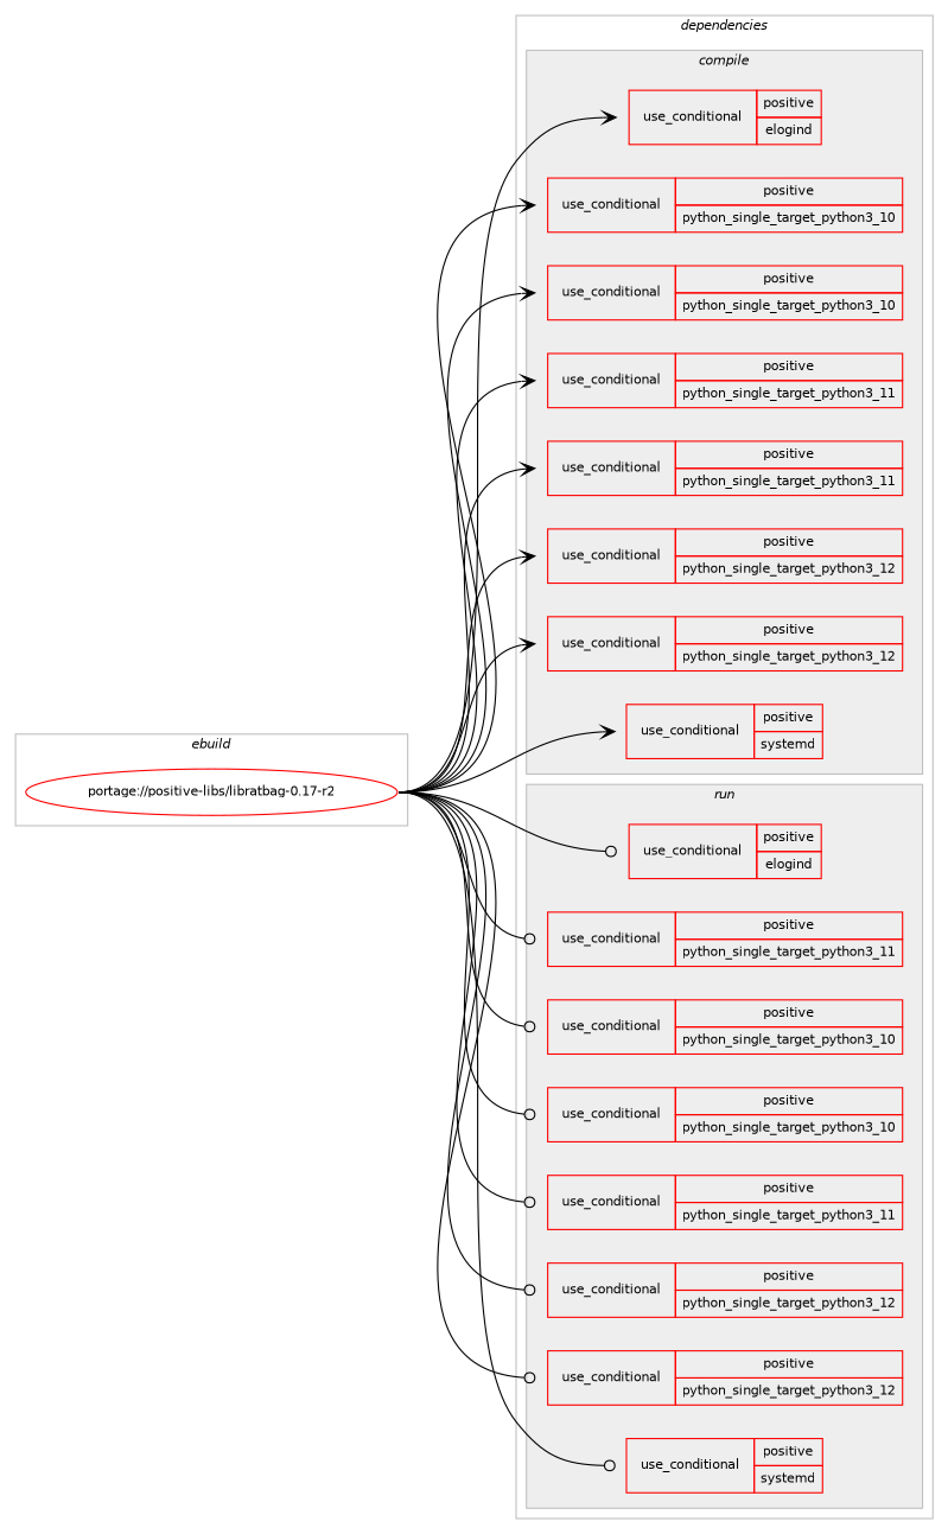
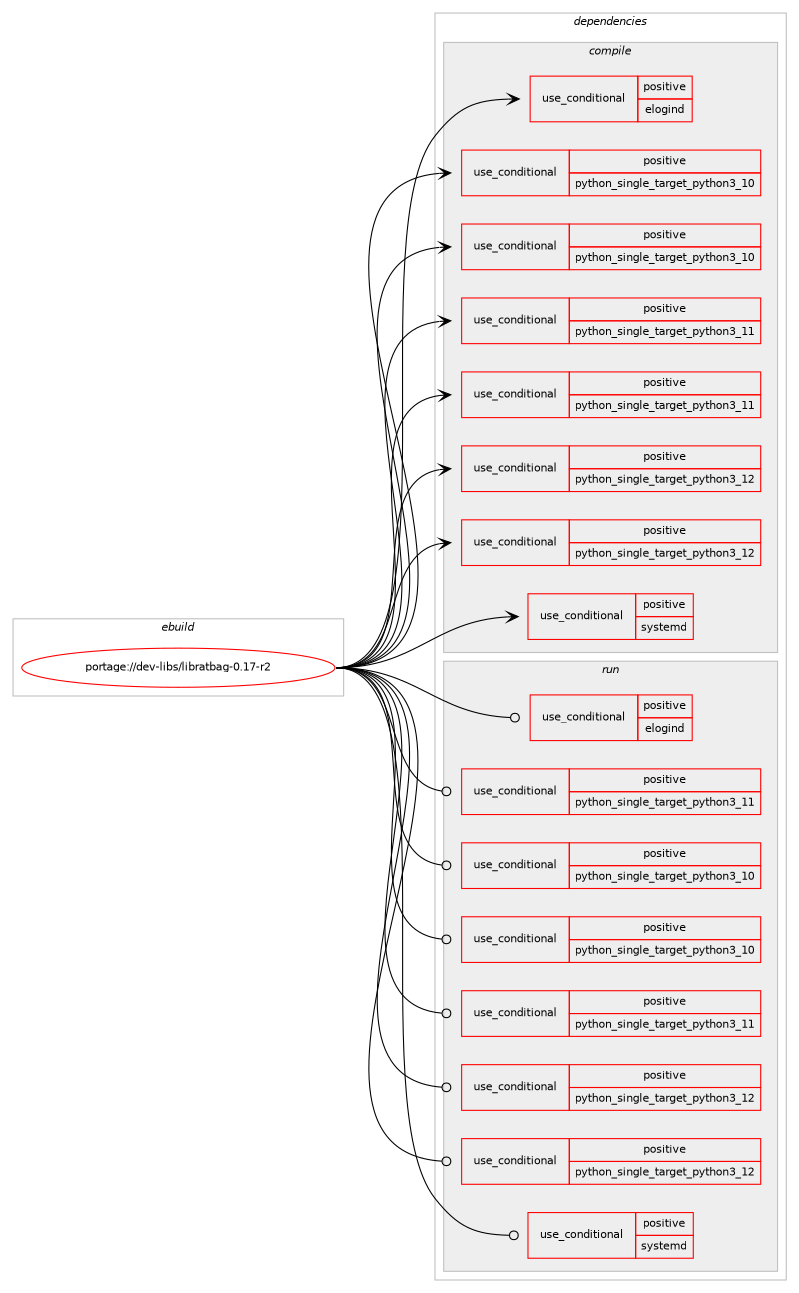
  digraph {
    compound=true
    concentrate=true
    fontname=Helvetica
    fontsize=10
    newrank=true
    rankdir=LR
    ranksep=1.5
    node [color=red fontname=Helvetica fontsize=10 shape=none]
    edge [arrowhead=vee headport=w style=solid tailport=e weight=20]
-   n1 [label="portage://positive-libs/libratbag-0.17-r2" width=4 shape=""]
+   n1 [label="portage://dev-libs/libratbag-0.17-r2" width=4 shape=""]
    n2 [label=<<TABLE BORDER="0" CELLBORDER="1" CELLSPACING="0" CELLPADDING="4"><TR><TD ROWSPAN="3" CELLPADDING="10">use_conditional</TD></TR><TR><TD>positive</TD></TR><TR><TD>elogind</TD></TR></TABLE>>]
    n3 [label=<<TABLE BORDER="0" CELLBORDER="1" CELLSPACING="0" CELLPADDING="4"><TR><TD ROWSPAN="3" CELLPADDING="10">use_conditional</TD></TR><TR><TD>positive</TD></TR><TR><TD>python_single_target_python3_10</TD></TR></TABLE>>]
    n4 [label=<<TABLE BORDER="0" CELLBORDER="1" CELLSPACING="0" CELLPADDING="4"><TR><TD ROWSPAN="3" CELLPADDING="10">use_conditional</TD></TR><TR><TD>positive</TD></TR><TR><TD>python_single_target_python3_10</TD></TR></TABLE>>]
    n5 [label=<<TABLE BORDER="0" CELLBORDER="1" CELLSPACING="0" CELLPADDING="4"><TR><TD ROWSPAN="3" CELLPADDING="10">use_conditional</TD></TR><TR><TD>positive</TD></TR><TR><TD>python_single_target_python3_11</TD></TR></TABLE>>]
    n6 [label=<<TABLE BORDER="0" CELLBORDER="1" CELLSPACING="0" CELLPADDING="4"><TR><TD ROWSPAN="3" CELLPADDING="10">use_conditional</TD></TR><TR><TD>positive</TD></TR><TR><TD>python_single_target_python3_11</TD></TR></TABLE>>]
    n7 [label=<<TABLE BORDER="0" CELLBORDER="1" CELLSPACING="0" CELLPADDING="4"><TR><TD ROWSPAN="3" CELLPADDING="10">use_conditional</TD></TR><TR><TD>positive</TD></TR><TR><TD>python_single_target_python3_12</TD></TR></TABLE>>]
    n8 [label=<<TABLE BORDER="0" CELLBORDER="1" CELLSPACING="0" CELLPADDING="4"><TR><TD ROWSPAN="3" CELLPADDING="10">use_conditional</TD></TR><TR><TD>positive</TD></TR><TR><TD>python_single_target_python3_12</TD></TR></TABLE>>]
    n9 [label=<<TABLE BORDER="0" CELLBORDER="1" CELLSPACING="0" CELLPADDING="4"><TR><TD ROWSPAN="3" CELLPADDING="10">use_conditional</TD></TR><TR><TD>positive</TD></TR><TR><TD>systemd</TD></TR></TABLE>>]
    n10 [label=<<TABLE BORDER="0" CELLBORDER="1" CELLSPACING="0" CELLPADDING="4"><TR><TD ROWSPAN="3" CELLPADDING="10">use_conditional</TD></TR><TR><TD>positive</TD></TR><TR><TD>elogind</TD></TR></TABLE>>]
    n11 [label=<<TABLE BORDER="0" CELLBORDER="1" CELLSPACING="0" CELLPADDING="4"><TR><TD ROWSPAN="3" CELLPADDING="10">use_conditional</TD></TR><TR><TD>positive</TD></TR><TR><TD>python_single_target_python3_11</TD></TR></TABLE>>]
    n12 [label=<<TABLE BORDER="0" CELLBORDER="1" CELLSPACING="0" CELLPADDING="4"><TR><TD ROWSPAN="3" CELLPADDING="10">use_conditional</TD></TR><TR><TD>positive</TD></TR><TR><TD>python_single_target_python3_10</TD></TR></TABLE>>]
    n13 [label=<<TABLE BORDER="0" CELLBORDER="1" CELLSPACING="0" CELLPADDING="4"><TR><TD ROWSPAN="3" CELLPADDING="10">use_conditional</TD></TR><TR><TD>positive</TD></TR><TR><TD>python_single_target_python3_10</TD></TR></TABLE>>]
    n14 [label=<<TABLE BORDER="0" CELLBORDER="1" CELLSPACING="0" CELLPADDING="4"><TR><TD ROWSPAN="3" CELLPADDING="10">use_conditional</TD></TR><TR><TD>positive</TD></TR><TR><TD>python_single_target_python3_11</TD></TR></TABLE>>]
    n15 [label=<<TABLE BORDER="0" CELLBORDER="1" CELLSPACING="0" CELLPADDING="4"><TR><TD ROWSPAN="3" CELLPADDING="10">use_conditional</TD></TR><TR><TD>positive</TD></TR><TR><TD>python_single_target_python3_12</TD></TR></TABLE>>]
    n16 [label=<<TABLE BORDER="0" CELLBORDER="1" CELLSPACING="0" CELLPADDING="4"><TR><TD ROWSPAN="3" CELLPADDING="10">use_conditional</TD></TR><TR><TD>positive</TD></TR><TR><TD>python_single_target_python3_12</TD></TR></TABLE>>]
    n17 [label=<<TABLE BORDER="0" CELLBORDER="1" CELLSPACING="0" CELLPADDING="4"><TR><TD ROWSPAN="3" CELLPADDING="10">use_conditional</TD></TR><TR><TD>positive</TD></TR><TR><TD>systemd</TD></TR></TABLE>>]
    subgraph cluster_1 {
      color=gray
      label=<<i>ebuild</i>>
      rank=same
      n1
    }
    subgraph cluster_2 {
      color=gray
      label=<<i>dependencies</i>>
      subgraph cluster_3 {
        color=gray
        fillcolor="#eeeeee"
        label=<<i>compile</i>>
        style=filled
        subgraph sub_4 {
          color=gray
          fillcolor="#eeeeee"
          label=<<i>compile</i>>
          style=filled
          n2
        }
        subgraph sub_5 {
          color=gray
          fillcolor="#eeeeee"
          label=<<i>compile</i>>
          style=filled
          n3
        }
        subgraph sub_6 {
          color=gray
          fillcolor="#eeeeee"
          label=<<i>compile</i>>
          style=filled
          n4
        }
        subgraph sub_7 {
          color=gray
          fillcolor="#eeeeee"
          label=<<i>compile</i>>
          style=filled
          n5
        }
        subgraph sub_8 {
          color=gray
          fillcolor="#eeeeee"
          label=<<i>compile</i>>
          style=filled
          n6
        }
        subgraph sub_9 {
          color=gray
          fillcolor="#eeeeee"
          label=<<i>compile</i>>
          style=filled
          n7
        }
        subgraph sub_10 {
          color=gray
          fillcolor="#eeeeee"
          label=<<i>compile</i>>
          style=filled
          n8
        }
        subgraph sub_11 {
          color=gray
          fillcolor="#eeeeee"
          label=<<i>compile</i>>
          style=filled
          n9
        }
      }
      subgraph cluster_12 {
        color=gray
        fillcolor="#eeeeee"
        label=<<i>compile and run</i>>
        style=filled
      }
      subgraph cluster_13 {
        color=gray
        fillcolor="#eeeeee"
        label=<<i>run</i>>
        style=filled
        subgraph sub_14 {
          color=gray
          fillcolor="#eeeeee"
          label=<<i>run</i>>
          style=filled
          n10
        }
        subgraph sub_15 {
          color=gray
          fillcolor="#eeeeee"
          label=<<i>run</i>>
          style=filled
          n11
        }
        subgraph sub_16 {
          color=gray
          fillcolor="#eeeeee"
          label=<<i>run</i>>
          style=filled
          n12
        }
        subgraph sub_17 {
          color=gray
          fillcolor="#eeeeee"
          label=<<i>run</i>>
          style=filled
          n13
        }
        subgraph sub_18 {
          color=gray
          fillcolor="#eeeeee"
          label=<<i>run</i>>
          style=filled
          n14
        }
        subgraph sub_19 {
          color=gray
          fillcolor="#eeeeee"
          label=<<i>run</i>>
          style=filled
          n15
        }
        subgraph sub_20 {
          color=gray
          fillcolor="#eeeeee"
          label=<<i>run</i>>
          style=filled
          n16
        }
        subgraph sub_21 {
          color=gray
          fillcolor="#eeeeee"
          label=<<i>run</i>>
          style=filled
          n17
        }
      }
    }
    subgraph cluster_22 {
      color=gray
      label=<<i>candidates</i>>
      rank=same
    }
    n1 -> n2
    n1 -> n3
    n1 -> n4
    n1 -> n5
    n1 -> n6
    n1 -> n7
    n1 -> n8
    n1 -> n9
    n1 -> n10 [arrowhead=odot]
    n1 -> n11 [arrowhead=odot]
    n1 -> n12 [arrowhead=odot]
    n1 -> n13 [arrowhead=odot]
    n1 -> n14 [arrowhead=odot]
    n1 -> n15 [arrowhead=odot]
    n1 -> n16 [arrowhead=odot]
    n1 -> n17 [arrowhead=odot]
  }
